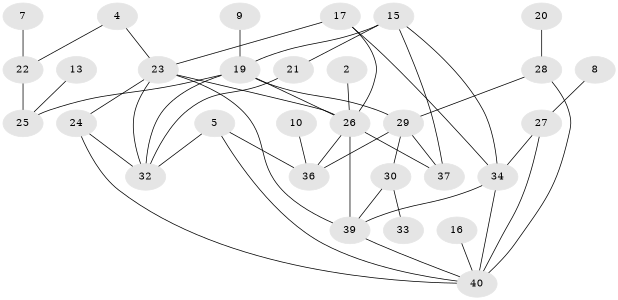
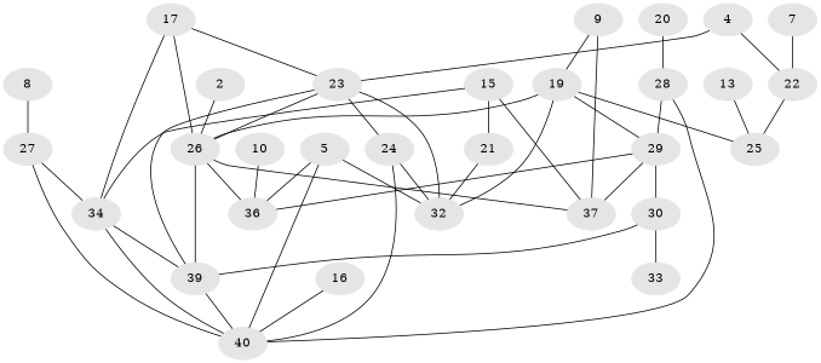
  graph {
    node [color=gray90 style=filled]
    edge [weight=1.0]
    2
    26
    36
    37
    39
    4
    22
    23
    25
    32
    24
    5
    40
    7
    8
    27
    34
    9
    19
    29
    10
    13
    15
    21
    16
    17
    30
    20
    28
    33
    2 -- 26
    26 -- 36
    26 -- 37
    26 -- 39
    39 -- 40
    4 -- 22
    4 -- 23
    22 -- 25
    23 -- 26
    23 -- 39
    23 -- 32
    23 -- 24
    24 -- 32
    24 -- 40
    5 -- 36
    5 -- 32
    5 -- 40
    7 -- 22
    8 -- 27
    27 -- 40
    27 -- 34
    34 -- 39
    34 -- 40 [weight=2.0]
+   9 -- 37 [weight=2.0]
    9 -- 19
    19 -- 26
    19 -- 25
    19 -- 32
    19 -- 29
    29 -- 36 [weight=2.0]
    29 -- 37 [weight=2.0]
    29 -- 30
    10 -- 36
    13 -- 25
    15 -- 37
    15 -- 34
-   15 -- 19
    15 -- 21 [weight=2.0]
    21 -- 32
    16 -- 40
    17 -- 26
    17 -- 23
    17 -- 34
    30 -- 39
    30 -- 33 [weight=2.0]
    20 -- 28
    28 -- 40
    28 -- 29
  }
